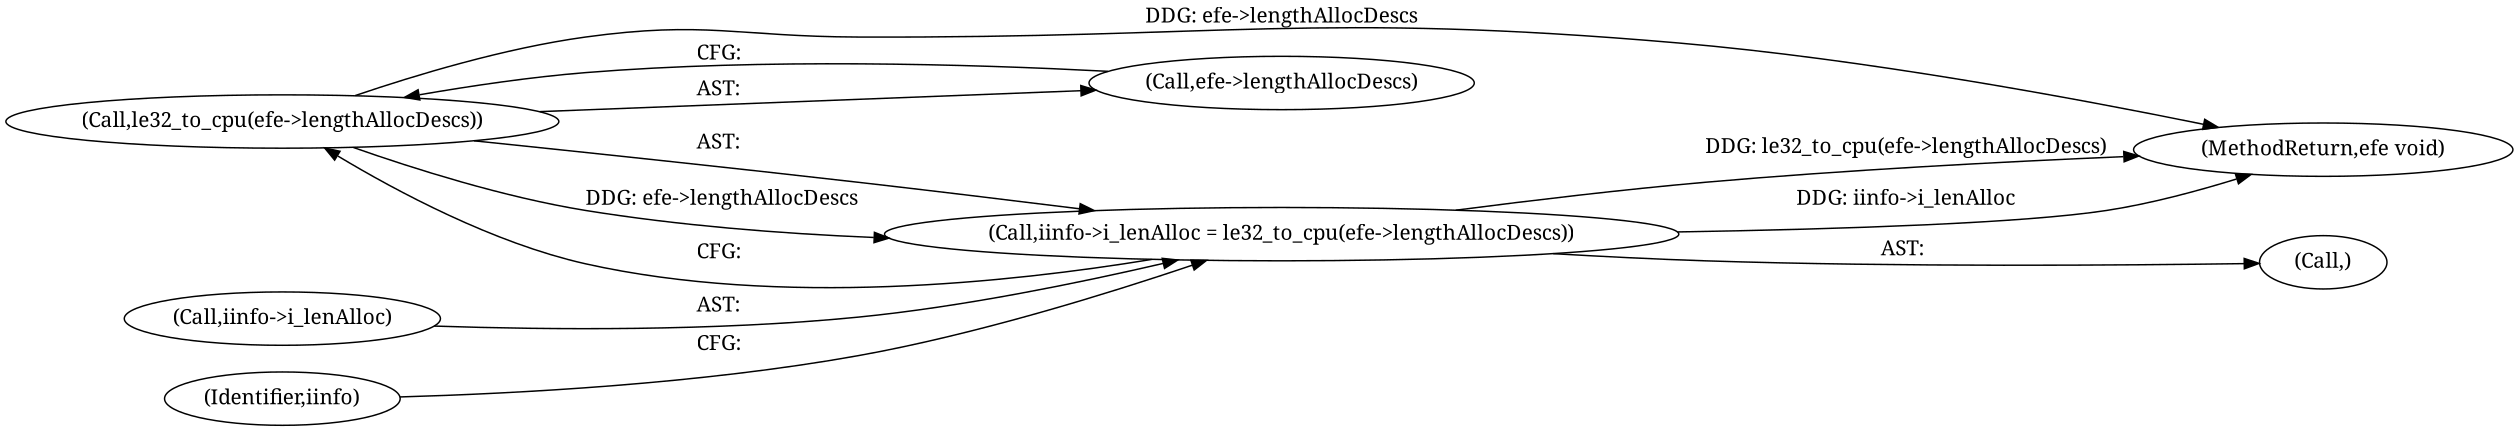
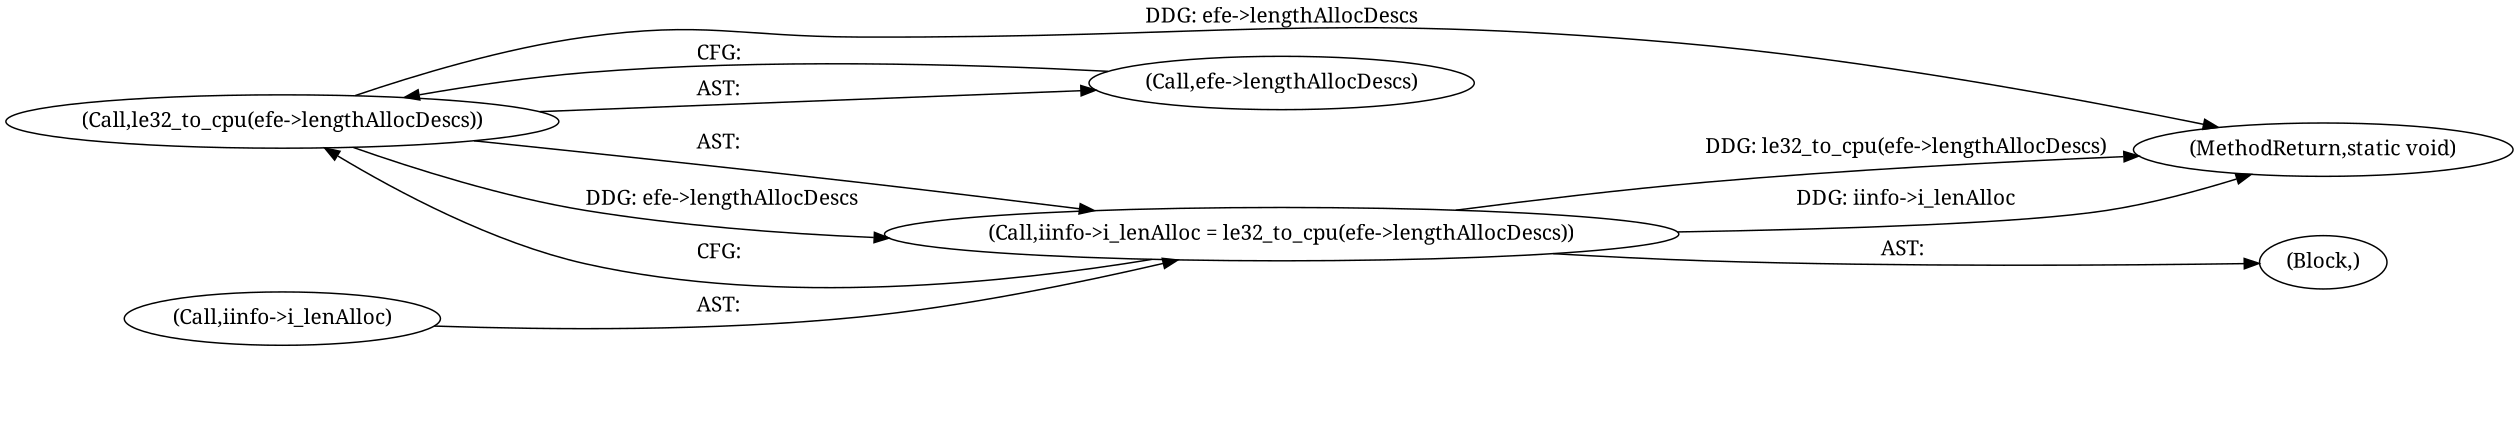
  digraph {
    fontname="Noto Serif"
    rankdir=LR
    node [fontname="Noto Serif"]
    edge [fontname="Noto Serif"]
    n1 [label="(Call,le32_to_cpu(efe->lengthAllocDescs))"]
    n2 [label="(Call,iinfo->i_lenAlloc = le32_to_cpu(efe->lengthAllocDescs))"]
    n3 [label="(Call,efe->lengthAllocDescs)"]
-   n4 [label="(MethodReturn,efe void)"]
-   n5 [label="(Call,)"]
+   n4 [label="(MethodReturn,static void)"]
+   n5 [label="(Block,)"]
    n6 [label="(Call,iinfo->i_lenAlloc)"]
-   n7 [label="(Identifier,iinfo)"]
    n1 -> n2 [label="AST: "]
    n1 -> n2 [label="DDG: efe->lengthAllocDescs"]
    n1 -> n3 [label="AST: "]
    n1 -> n4 [label="DDG: efe->lengthAllocDescs"]
    n2 -> n1 [label="CFG: "]
    n2 -> n4 [label="DDG: le32_to_cpu(efe->lengthAllocDescs)"]
    n2 -> n4 [label="DDG: iinfo->i_lenAlloc"]
    n2 -> n5 [label="AST: "]
    n3 -> n1 [label="CFG: "]
    n6 -> n2 [label="AST: "]
-   n7 -> n2 [label="CFG: "]
  }
